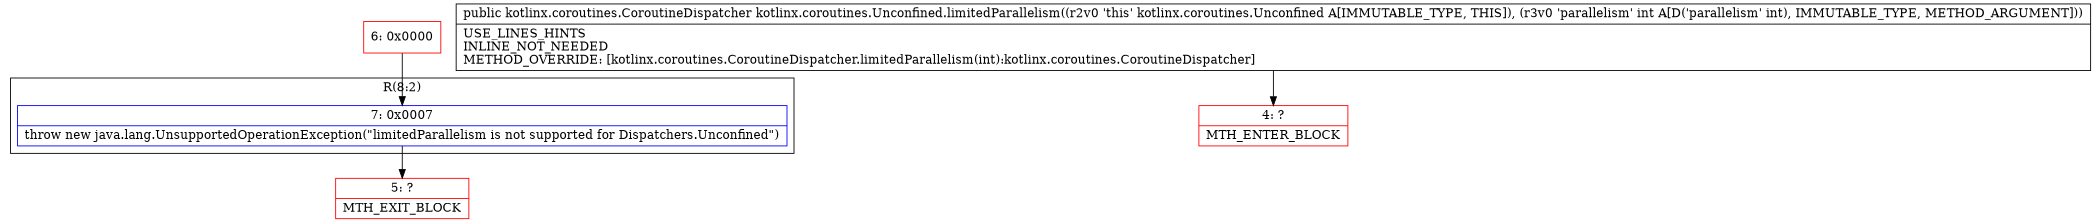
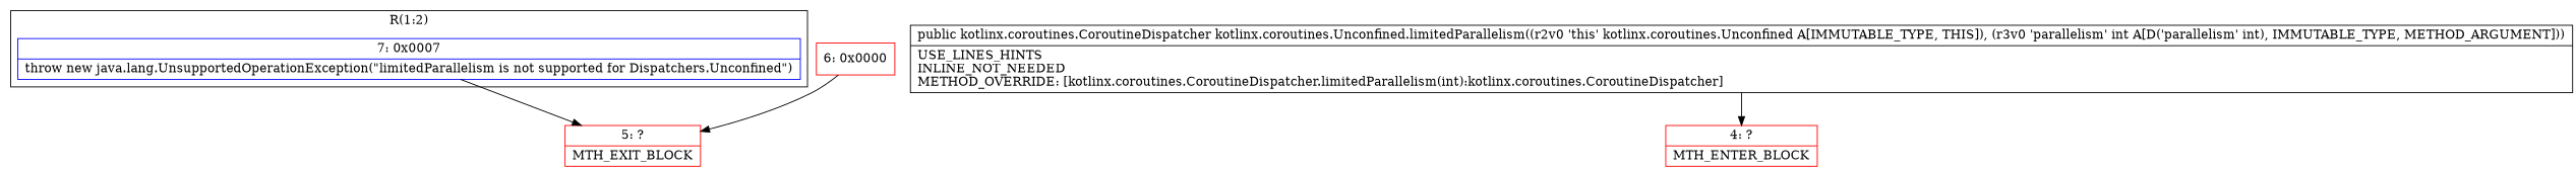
  digraph {
    node [color=red shape=record]
    n1 [color=blue label="{7\:\ 0x0007|throw new java.lang.UnsupportedOperationException(\"limitedParallelism is not supported for Dispatchers.Unconfined\")\l}"]
    n2 [label="{5\:\ ?|MTH_EXIT_BLOCK\l}"]
    n3 [label="{4\:\ ?|MTH_ENTER_BLOCK\l}"]
    n4 [label="{6\:\ 0x0000}"]
    n5 [label="{public kotlinx.coroutines.CoroutineDispatcher kotlinx.coroutines.Unconfined.limitedParallelism((r2v0 'this' kotlinx.coroutines.Unconfined A[IMMUTABLE_TYPE, THIS]), (r3v0 'parallelism' int A[D('parallelism' int), IMMUTABLE_TYPE, METHOD_ARGUMENT]))  | USE_LINES_HINTS\lINLINE_NOT_NEEDED\lMETHOD_OVERRIDE: [kotlinx.coroutines.CoroutineDispatcher.limitedParallelism(int):kotlinx.coroutines.CoroutineDispatcher]\l}" color=""]
    subgraph cluster_1 {
-     label="R(8:2)"
+     label="R(1:2)"
      n1
    }
    n1 -> n2
-   n4 -> n1
+   n4 -> n2
    n5 -> n3
  }
